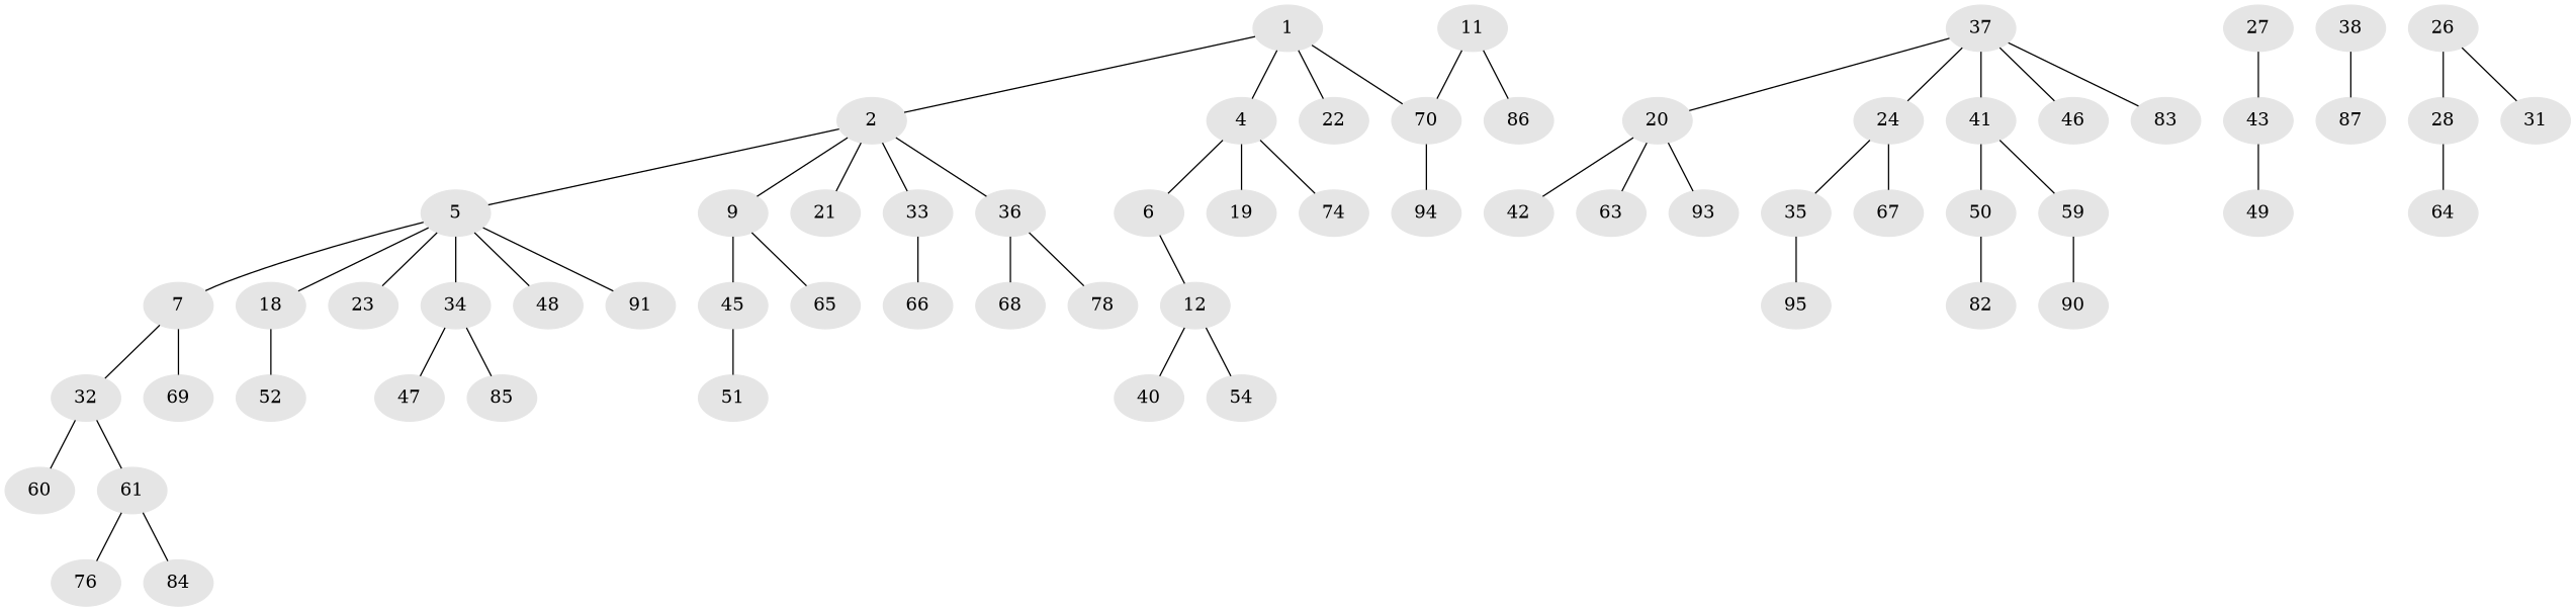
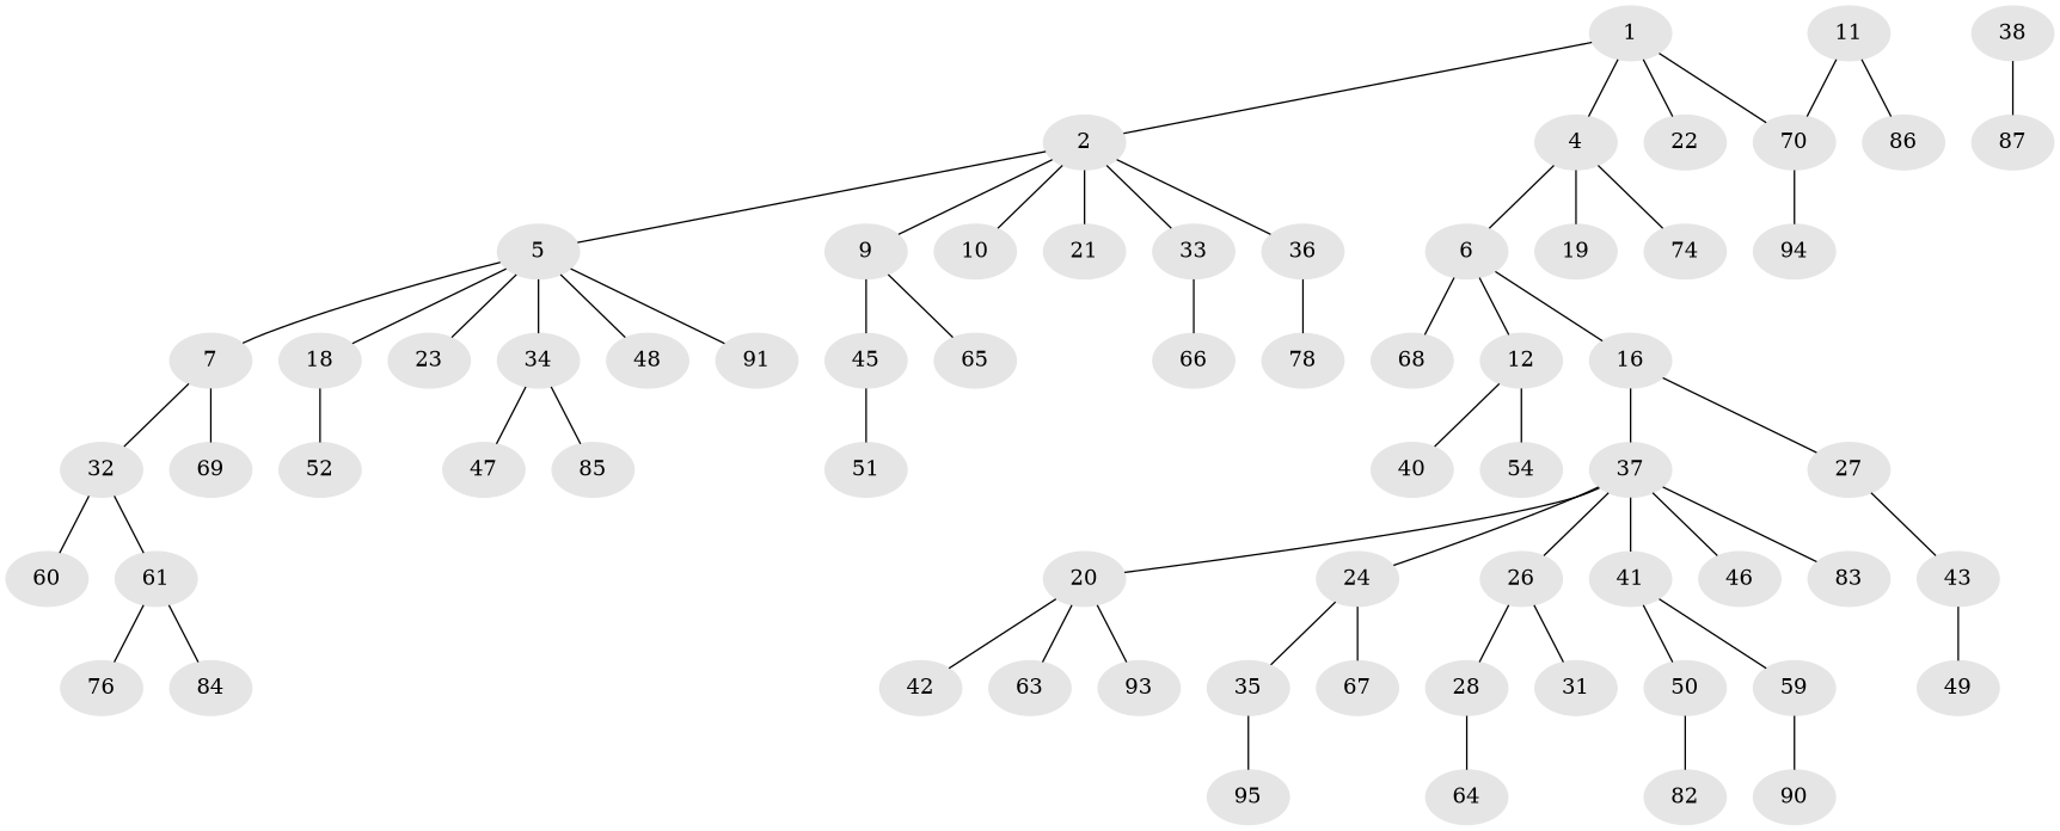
  graph {
    node [color=gray90 style=filled]
    1 [super="+57"]
    2 [super="+3"]
    4 [super="+8"]
    22
    70 [super="+92"]
    5 [super="+13"]
    9 [super="+14"]
+   10 [super="+75"]
    21
    33 [super="+89"]
    36 [super="+42"]
    6
    19
    74
    11
    86
    7 [super="+30"]
    18 [super="+56"]
    23
    34 [super="+79"]
    48
    91 [super="+95"]
    45
    65 [super="+73"]
    66
    68
    78
    12 [super="+15"]
+   16
    32 [super="+44"]
    69
    52
    47
    85
    40
    54 [super="+58"]
    n37 [label=37 super="+39"]
    27 [super="+80"]
    60
    61
    51
    94
    38
    87
    20 [super="+25"]
    24 [super="+29"]
    26
    41 [super="+55"]
    46 [super="+71"]
    83
    43 [super="+72"]
    n52 [label=42]
    63
    93
    35 [super="+37"]
    67 [super="+81"]
    28
    31
    50 [super="+53"]
    59 [super="+77"]
    n61 [label=95]
    64
    49
    76
    84 [super="+88"]
    82
    90
    1 -- 2
    1 -- 4
    1 -- 22
    1 -- 70
    2 -- 5
    2 -- 9
+   2 -- 10
    2 -- 21
    2 -- 33
    2 -- 36
    4 -- 6
    4 -- 19
    4 -- 74
    70 -- 94
    5 -- 7
    5 -- 18
    5 -- 23
    5 -- 34
    5 -- 48
    5 -- 91
    9 -- 45
    9 -- 65
    33 -- 66
-   36 -- 68
+   6 -- 68
    36 -- 78
    6 -- 12
+   6 -- 16
    11 -- 70
    11 -- 86
    7 -- 32
    7 -- 69
    18 -- 52
    34 -- 47
    34 -- 85
    45 -- 51
    12 -- 40
    12 -- 54
+   16 -- n37
+   16 -- 27
    32 -- 60
    32 -- 61
    n37 -- 20
    n37 -- 24
+   n37 -- 26
    n37 -- 41
    n37 -- 46
    n37 -- 83
    27 -- 43
    61 -- 76
    61 -- 84
    38 -- 87
    20 -- n52
    20 -- 63
    20 -- 93
    24 -- 35
    24 -- 67
    26 -- 28
    26 -- 31
    41 -- 50
    41 -- 59
    43 -- 49
    35 -- n61
    28 -- 64
    50 -- 82
    59 -- 90
  }
